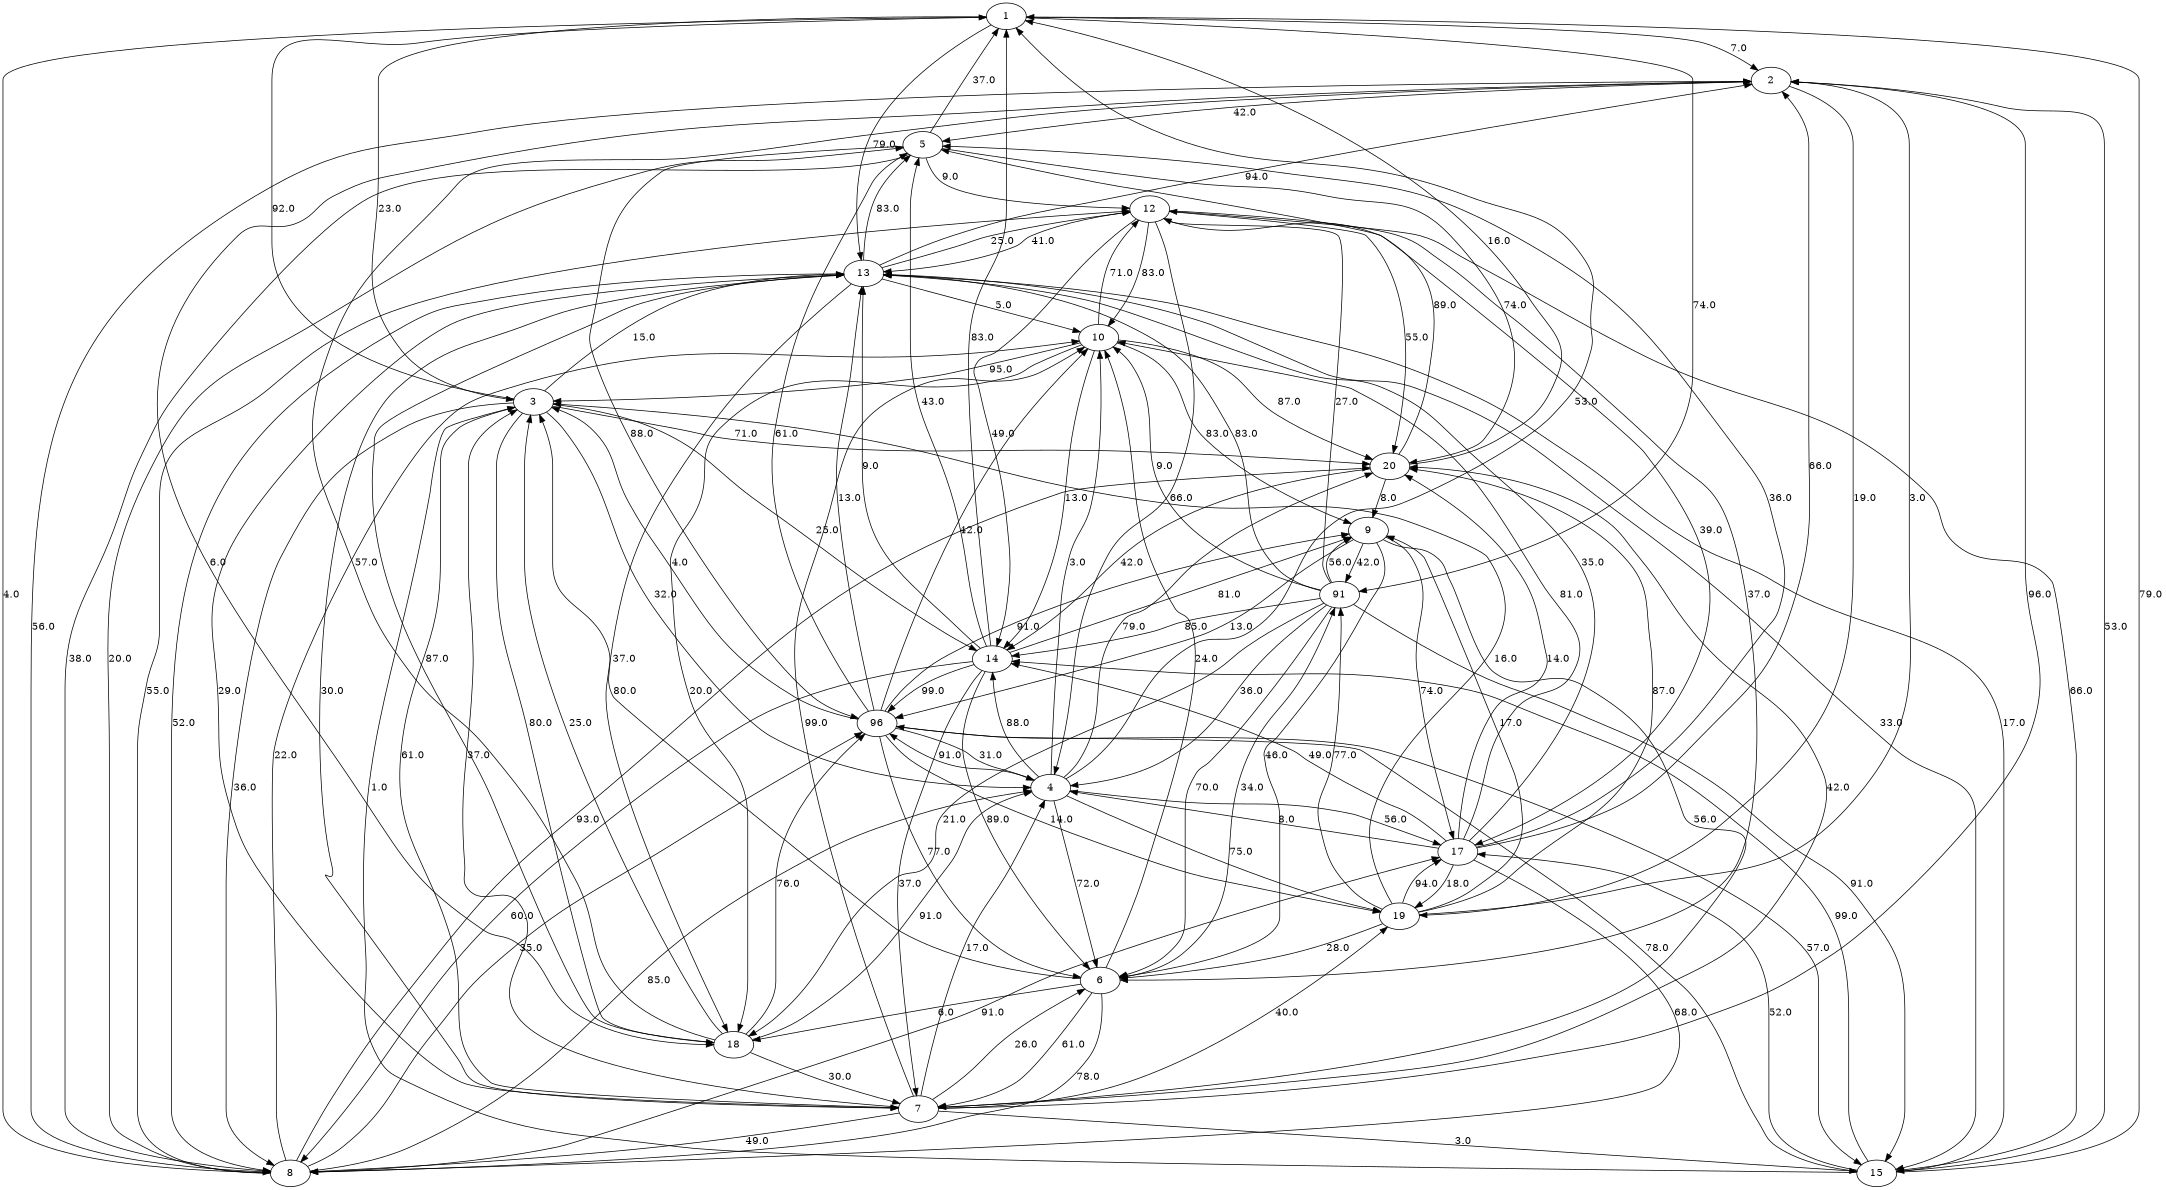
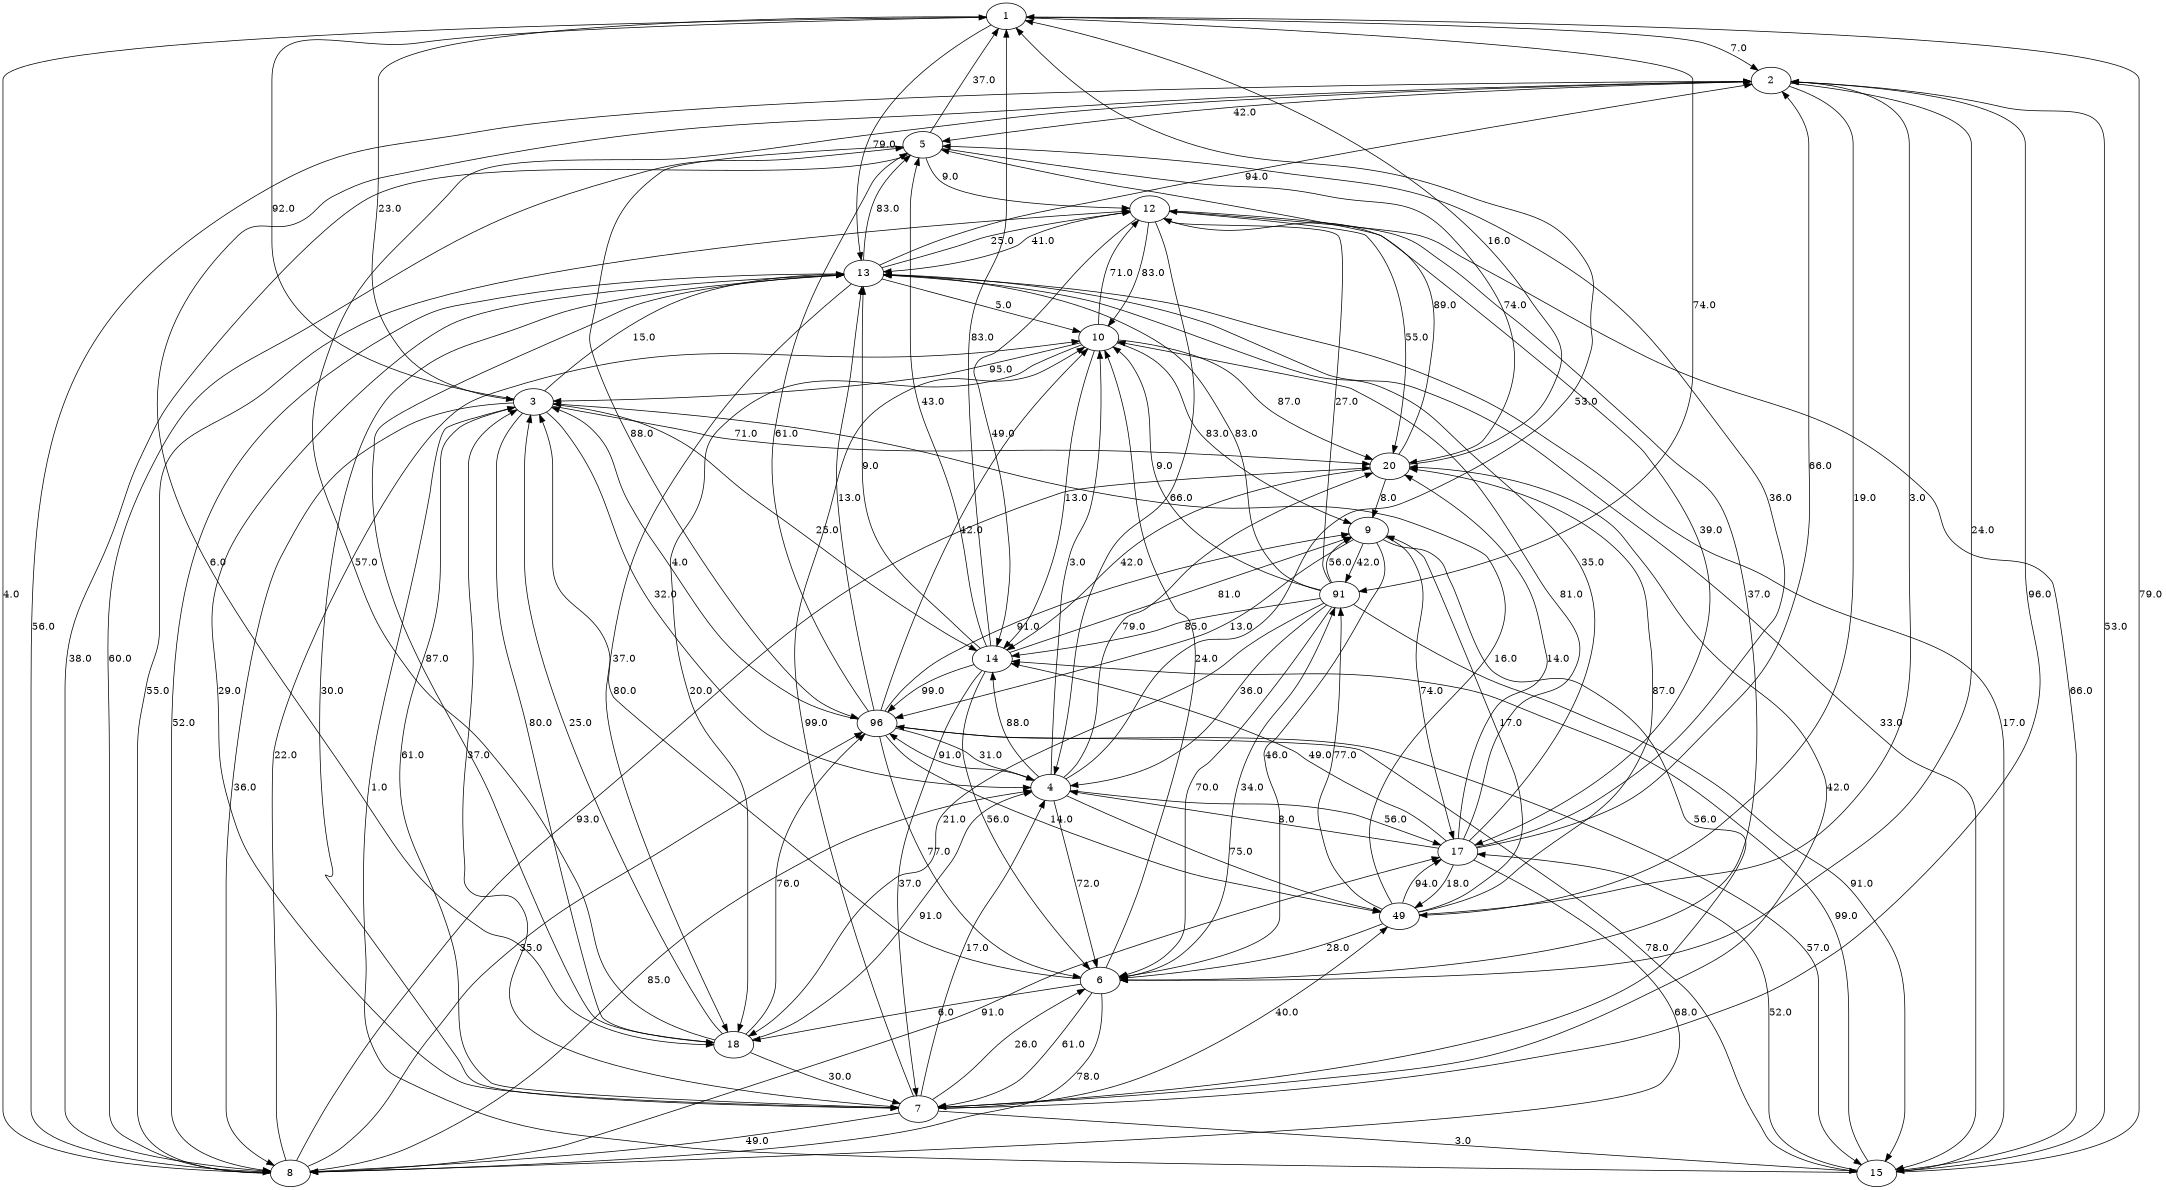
  strict digraph {
    n1 [label=1]
    n2 [label=2]
    n3 [label=3]
    n4 [label=8]
    n5 [label=91]
    n6 [label=13]
    n7 [label=5]
    n8 [label=6]
    n9 [label=15]
    n10 [label=18]
-   n11 [label=19]
+   n11 [label=49]
    n12 [label=4]
    n13 [label=7]
    n14 [label=14]
    n15 [label=20]
    n16 [label=10]
    n17 [label=96]
    n18 [label=17]
    n19 [label=12]
    n20 [label=9]
    n1 -> n2 [label=7.0]
    n1 -> n3 [label=23.0]
    n1 -> n4 [label=4.0]
    n1 -> n5 [label=74.0]
    n1 -> n6 [label=79.0]
    n2 -> n7 [label=42.0]
+   n2 -> n8 [label=24.0]
    n2 -> n9 [label=53.0]
    n2 -> n10 [label=6.0]
    n2 -> n11 [label=19.0]
    n3 -> n1 [label=92.0]
    n3 -> n4 [label=36.0]
    n3 -> n6 [label=15.0]
    n3 -> n10 [label=80.0]
    n3 -> n12 [label=32.0]
    n3 -> n13 [label=61.0]
    n3 -> n14 [label=25.0]
    n3 -> n15 [label=71.0]
    n4 -> n2 [label=56.0]
-   n4 -> n7 [label=20.0]
+   n4 -> n7 [label=60.0]
    n4 -> n12 [label=85.0]
    n4 -> n15 [label=93.0]
    n4 -> n16 [label=22.0]
    n4 -> n17 [label=35.0]
    n4 -> n18 [label=91.0]
    n4 -> n19 [label=55.0]
    n5 -> n6 [label=83.0]
    n5 -> n8 [label=70.0]
    n5 -> n9 [label=91.0]
    n5 -> n10 [label=21.0]
    n5 -> n12 [label=36.0]
    n5 -> n14 [label=85.0]
    n5 -> n16 [label=9.0]
    n5 -> n19 [label=27.0]
    n5 -> n20 [label=56.0]
    n6 -> n2 [label=94.0]
    n6 -> n4 [label=52.0]
    n6 -> n7 [label=83.0]
    n6 -> n9 [label=33.0]
    n6 -> n10 [label=37.0]
    n6 -> n13 [label=30.0]
    n6 -> n16 [label=5.0]
    n6 -> n19 [label=25.0]
    n7 -> n1 [label=37.0]
    n7 -> n4 [label=38.0]
    n7 -> n15 [label=74.0]
    n7 -> n17 [label=88.0]
    n7 -> n19 [label=9.0]
    n8 -> n3 [label=80.0]
    n8 -> n4 [label=78.0]
    n8 -> n5 [label=34.0]
    n8 -> n10 [label=6.0]
    n8 -> n13 [label=61.0]
    n8 -> n16 [label=24.0]
    n9 -> n1 [label=79.0]
    n9 -> n3 [label=1.0]
    n9 -> n6 [label=17.0]
    n9 -> n14 [label=99.0]
    n9 -> n17 [label=78.0]
    n9 -> n18 [label=52.0]
    n9 -> n19 [label=66.0]
    n10 -> n2 [label=57.0]
    n10 -> n3 [label=25.0]
    n10 -> n6 [label=87.0]
    n10 -> n12 [label=91.0]
    n10 -> n13 [label=30.0]
    n10 -> n17 [label=76.0]
    n11 -> n2 [label=3.0]
    n11 -> n3 [label=16.0]
    n11 -> n5 [label=77.0]
    n11 -> n8 [label=28.0]
    n11 -> n15 [label=87.0]
    n11 -> n18 [label=94.0]
    n11 -> n20 [label=17.0]
    n12 -> n1 [label=53.0]
    n12 -> n8 [label=72.0]
    n12 -> n11 [label=75.0]
    n12 -> n14 [label=88.0]
    n12 -> n15 [label=79.0]
    n12 -> n16 [label=3.0]
    n12 -> n17 [label=91.0]
    n12 -> n18 [label=56.0]
    n13 -> n2 [label=96.0]
    n13 -> n3 [label=37.0]
    n13 -> n4 [label=49.0]
    n13 -> n6 [label=29.0]
    n13 -> n8 [label=26.0]
    n13 -> n9 [label=3.0]
    n13 -> n11 [label=40.0]
    n13 -> n12 [label=17.0]
    n13 -> n15 [label=42.0]
    n13 -> n16 [label=99.0]
    n14 -> n1 [label=83.0]
-   n14 -> n4 [label=60.0]
    n14 -> n6 [label=9.0]
    n14 -> n7 [label=43.0]
-   n14 -> n8 [label=89.0]
+   n14 -> n8 [label=56.0]
    n14 -> n13 [label=37.0]
    n14 -> n17 [label=99.0]
    n14 -> n20 [label=81.0]
    n15 -> n1 [label=16.0]
    n15 -> n7 [label=89.0]
    n15 -> n14 [label=42.0]
    n15 -> n20 [label=8.0]
    n16 -> n3 [label=95.0]
    n16 -> n10 [label=20.0]
    n16 -> n14 [label=13.0]
    n16 -> n15 [label=87.0]
    n16 -> n19 [label=71.0]
    n16 -> n20 [label=83.0]
    n17 -> n3 [label=4.0]
    n17 -> n6 [label=13.0]
    n17 -> n7 [label=61.0]
    n17 -> n8 [label=77.0]
    n17 -> n9 [label=57.0]
    n17 -> n11 [label=14.0]
    n17 -> n12 [label=31.0]
    n17 -> n16 [label=42.0]
    n17 -> n20 [label=91.0]
    n18 -> n2 [label=66.0]
    n18 -> n4 [label=68.0]
    n18 -> n6 [label=35.0]
    n18 -> n7 [label=36.0]
    n18 -> n11 [label=18.0]
    n18 -> n12 [label=8.0]
    n18 -> n14 [label=49.0]
    n18 -> n15 [label=14.0]
    n18 -> n16 [label=81.0]
    n19 -> n6 [label=41.0]
    n19 -> n8 [label=37.0]
    n19 -> n12 [label=66.0]
    n19 -> n14 [label=49.0]
    n19 -> n15 [label=55.0]
    n19 -> n16 [label=83.0]
    n19 -> n18 [label=39.0]
    n20 -> n5 [label=42.0]
    n20 -> n8 [label=46.0]
    n20 -> n13 [label=56.0]
    n20 -> n17 [label=13.0]
    n20 -> n18 [label=74.0]
  }
